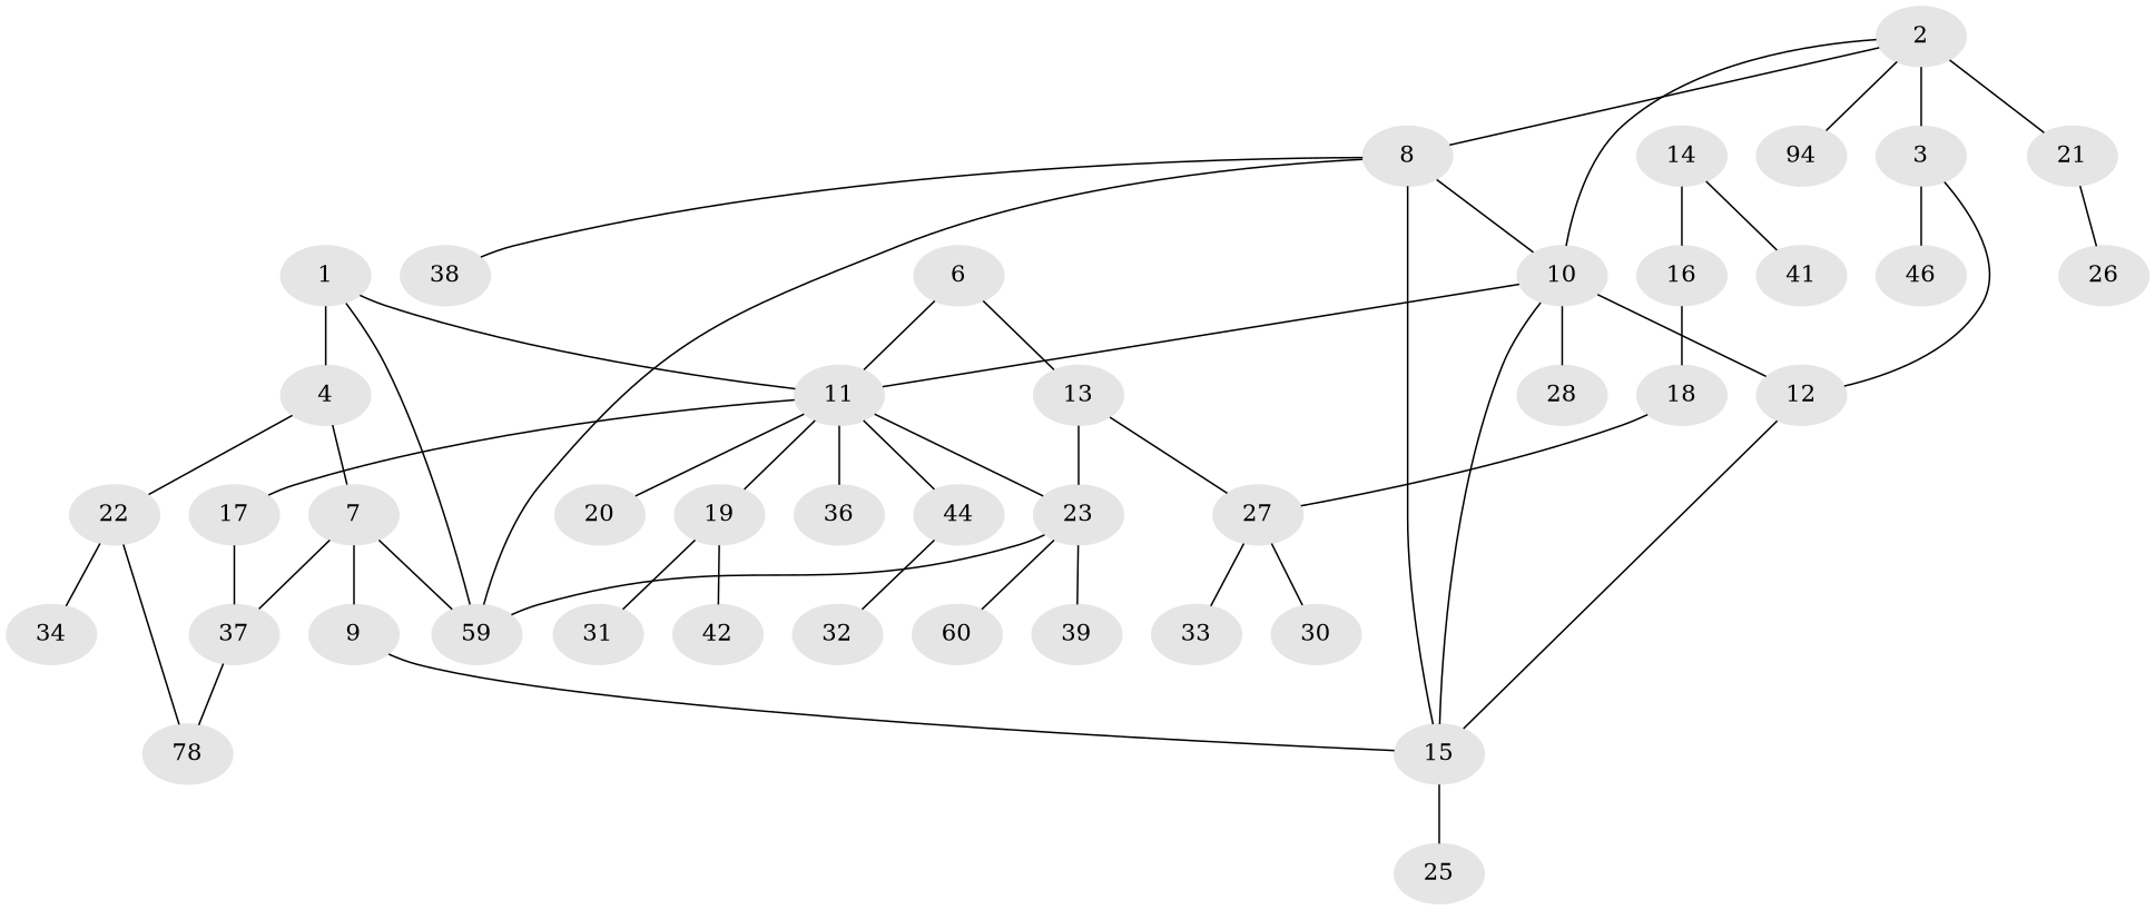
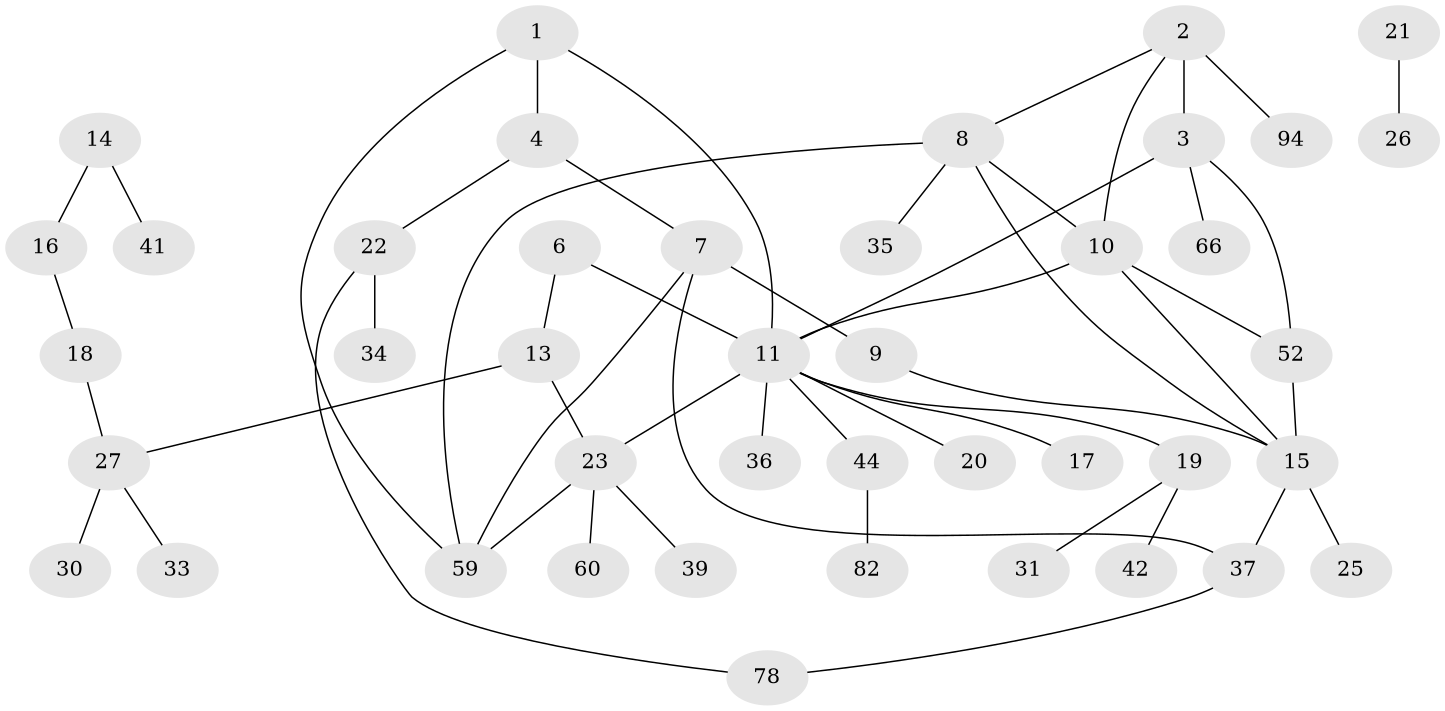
  graph {
    node [color=gray90 style=filled]
    edge [weight=1.0]
    1
    4
    11
    n4 [label=59]
    2
    3
    8
    10
    21
    n10 [label=94]
    7
    22
    20
    17
    19
    23
    36
    44
-   12
-   46
+   12 [label=52]
+   46 [label=66]
    6
    13
    15
-   35 [label=38]
-   28
+   35
    26
    27
    9
    37
    16
    18
    34
    n33 [label=78]
    25
    31
    42
    39
    n38 [label=60]
-   32
+   32 [label=82]
    14
    41
    30
    33
    1 -- 4
    1 -- 11
    1 -- n4
    4 -- 7
    4 -- 22
    11 -- 20
    11 -- 17
    11 -- 19
    11 -- 23
    11 -- 36
    11 -- 44
    2 -- 3 [weight=10.0]
    2 -- 8
    2 -- 10
-   2 -- 21
    2 -- n10
+   3 -- 11
    3 -- 12
    3 -- 46
    8 -- n4
    8 -- 10
    8 -- 15
    8 -- 35
    10 -- 11
    10 -- 12
    10 -- 15
-   10 -- 28 [weight=4.0]
    21 -- 26
    7 -- n4
    7 -- 9 [weight=5.0]
    7 -- 37
    22 -- 34
    22 -- n33
    19 -- 31
    19 -- 42
    23 -- n4
    23 -- 39
    23 -- n38
    44 -- 32
    12 -- 15
    6 -- 11
    6 -- 13
    13 -- 23
    13 -- 27
-   17 -- 37
+   15 -- 37
    15 -- 25
    27 -- 30
    27 -- 33
    9 -- 15
    37 -- n33
    16 -- 18
    18 -- 27
    14 -- 16
    14 -- 41
  }
